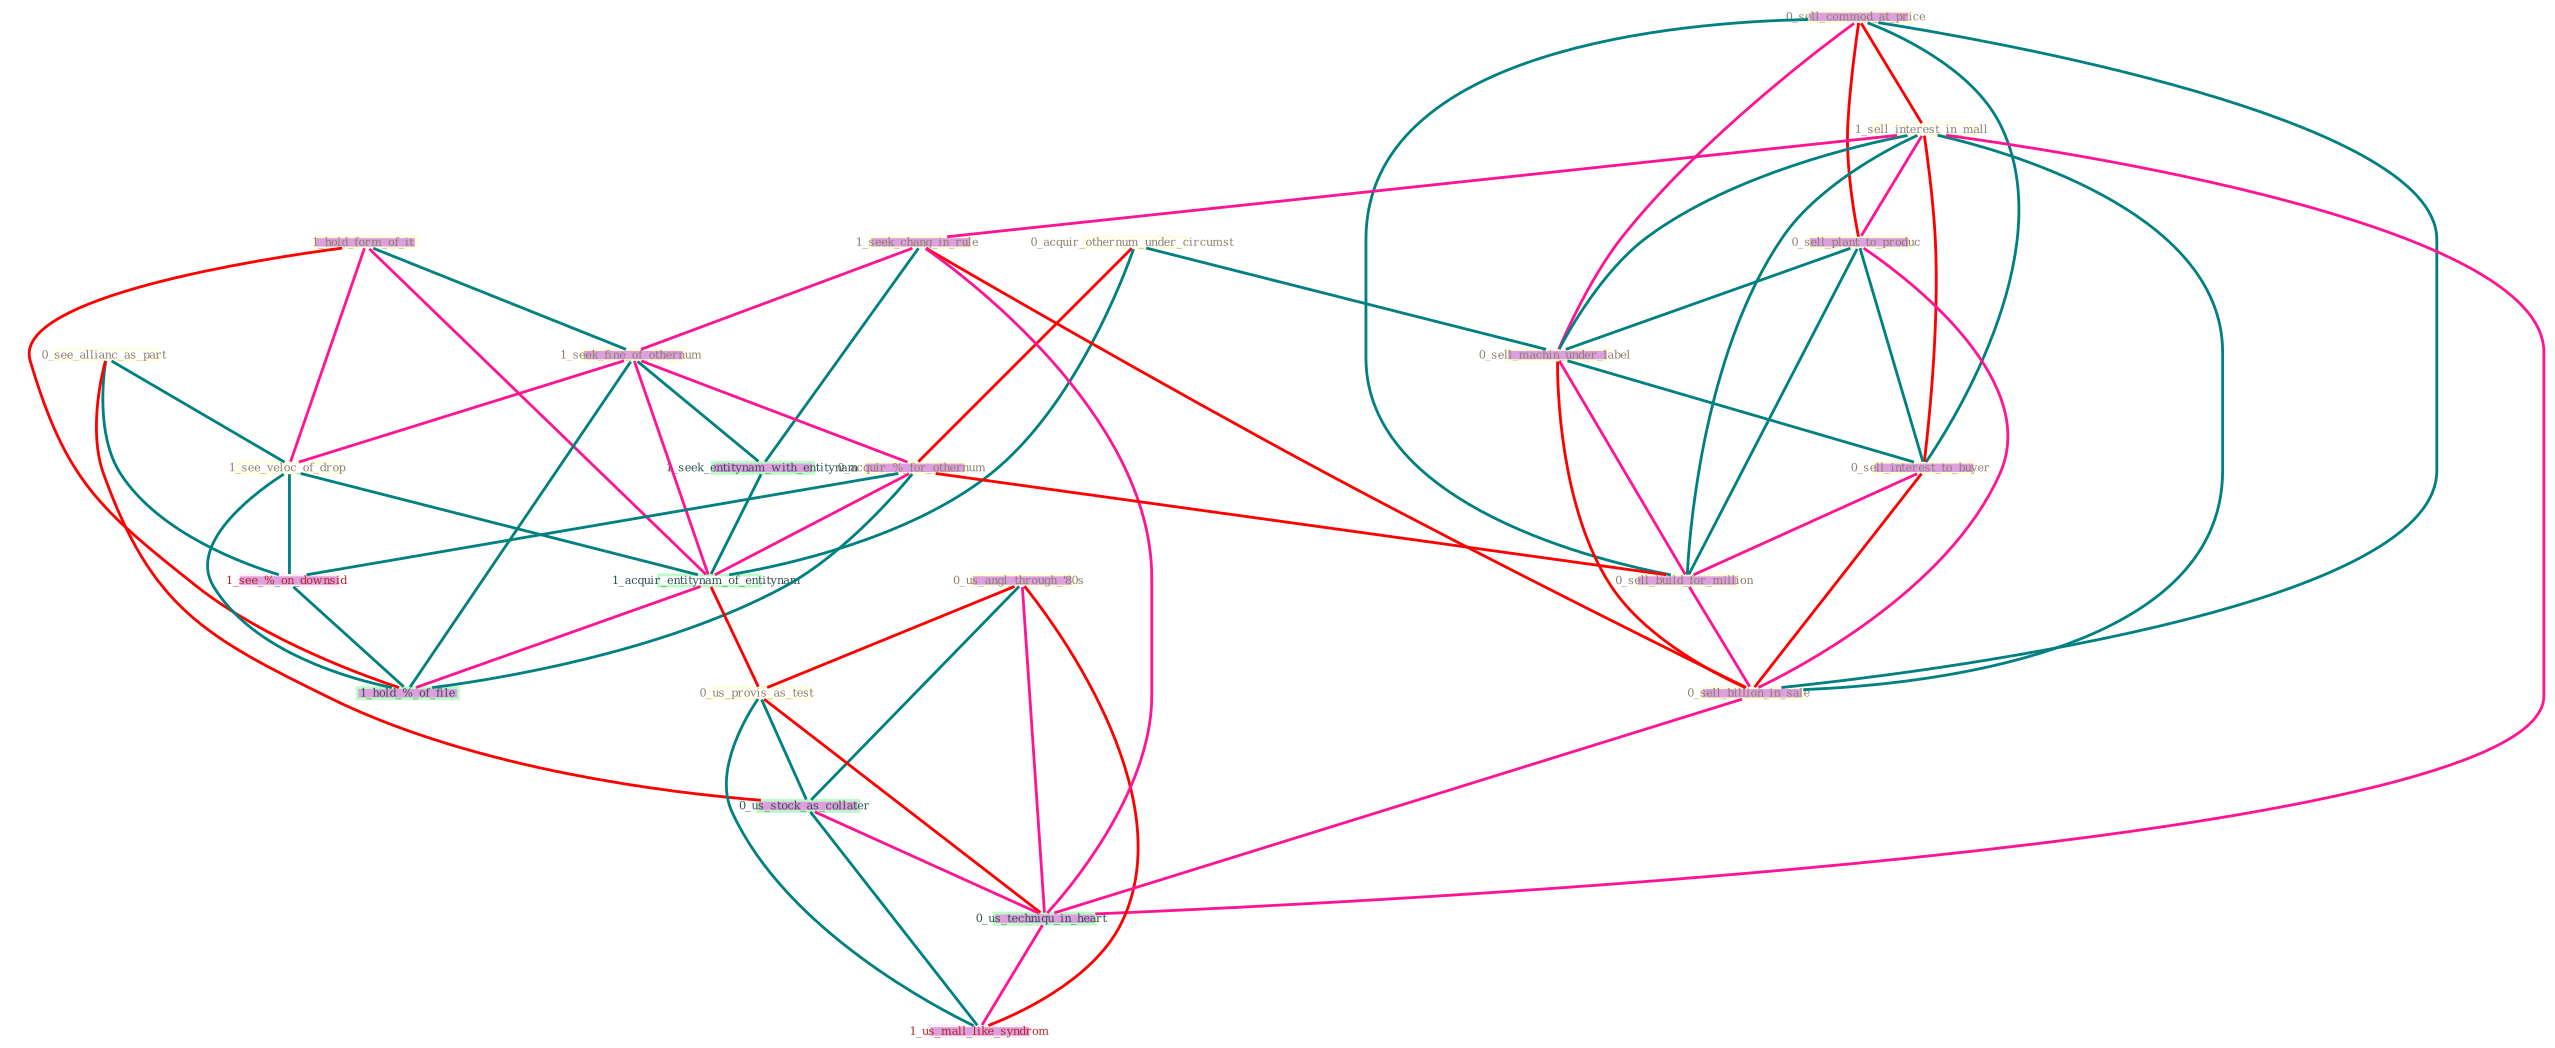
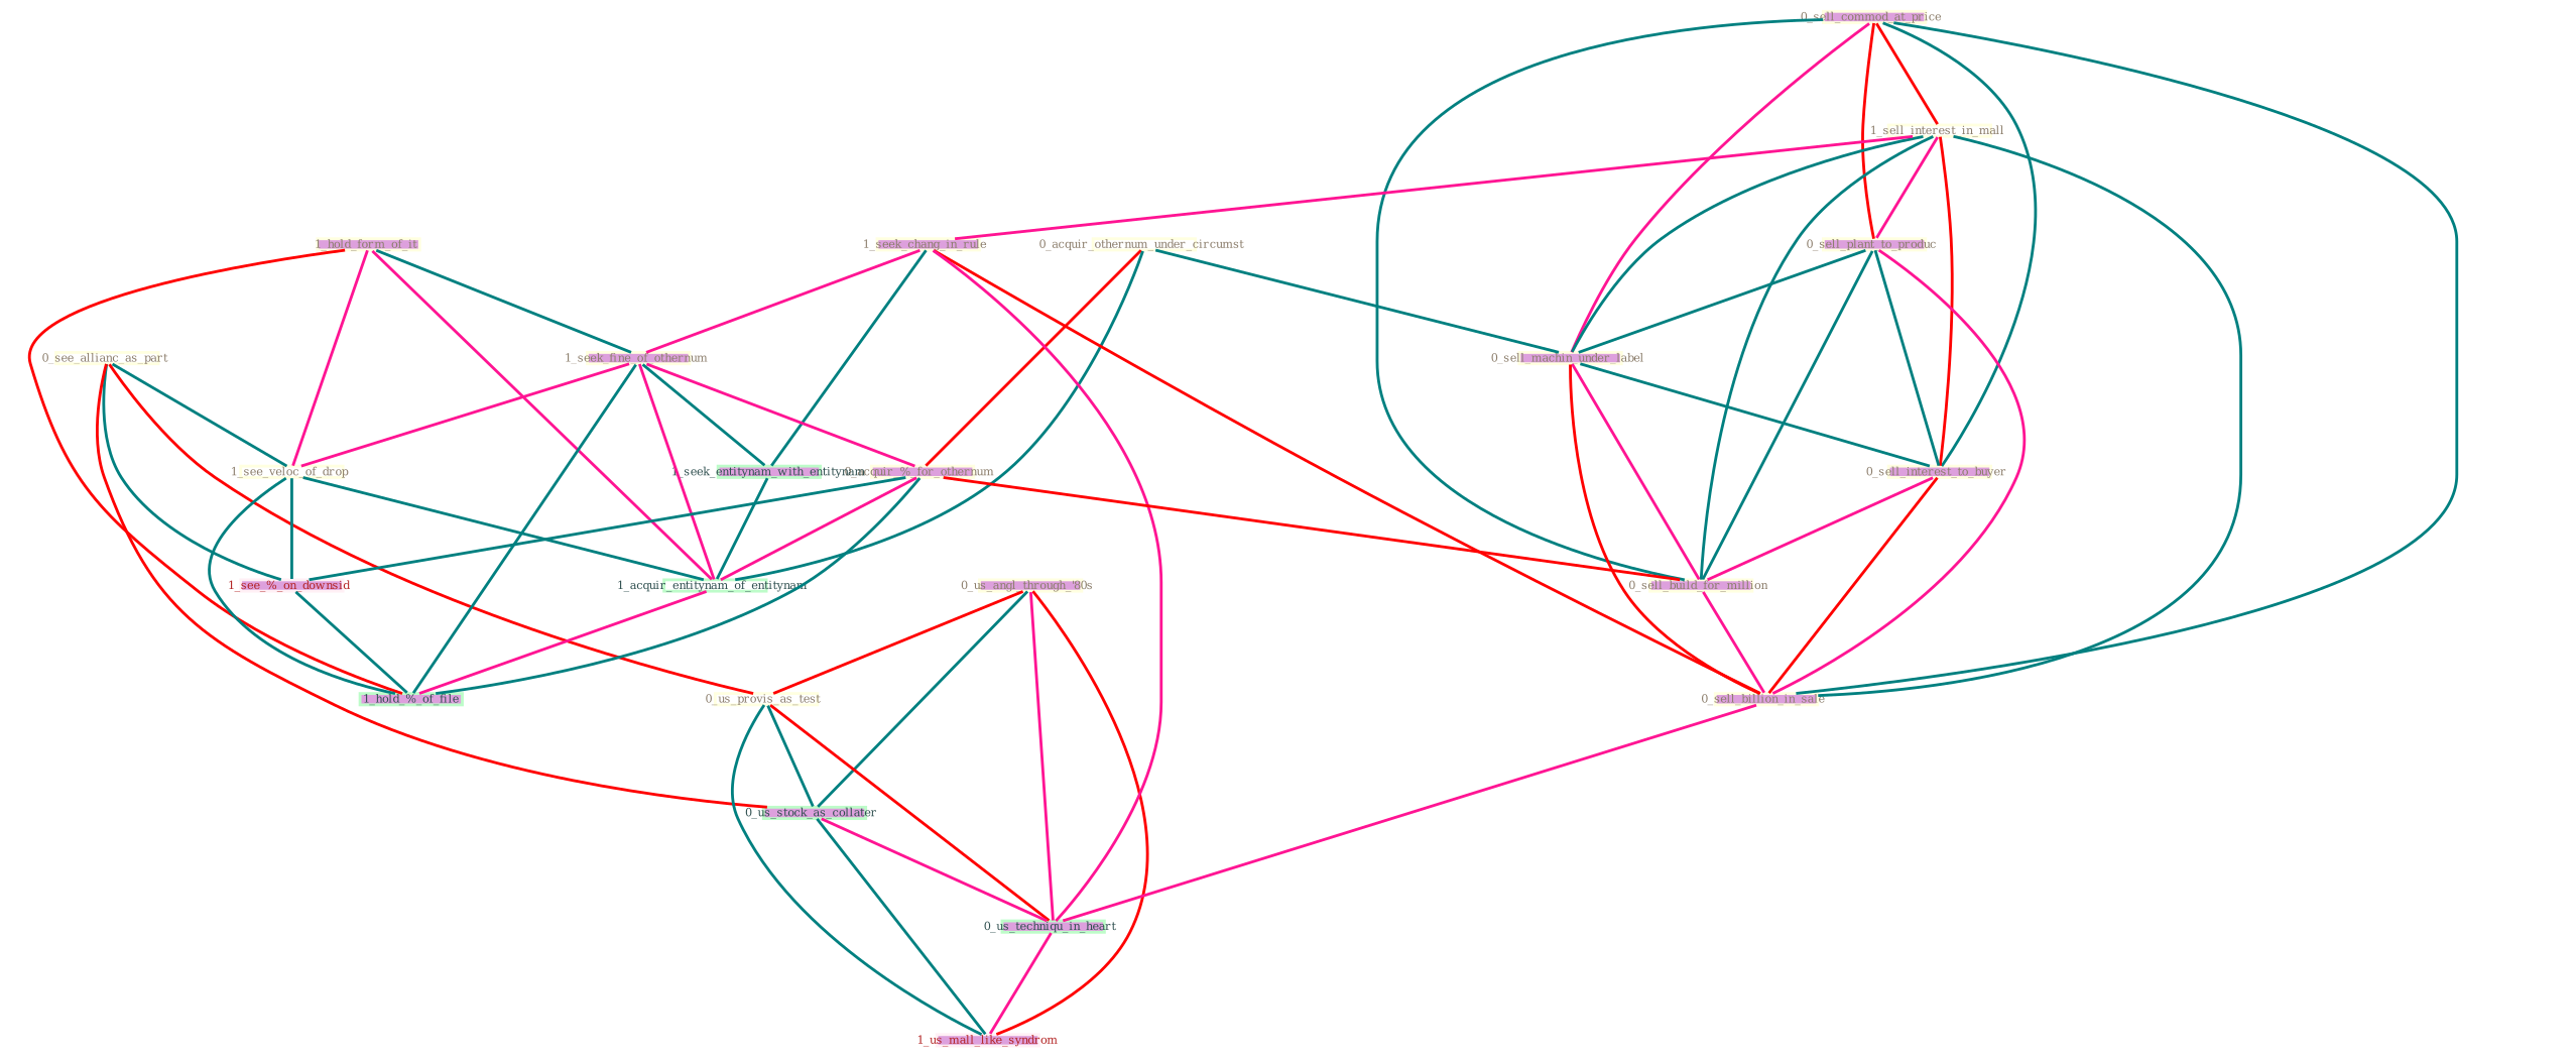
  graph {
    node [color="#ffffe0" fillcolor=plum fixedsize=true fontcolor="#8b7d6b" fontsize=4 shape=polygon style=filled]
    edge [color=teal w=1]
    "0_acquir_othernum_under_circumst " [fillcolor=white height=.06 width=.5]
    "0_sell_commod_at_price " [height=.06 width=.5]
    "1_hold_form_of_it " [height=.06 width=.5]
    "1_sell_interest_in_mall " [fillcolor=white height=.06 width=.5]
    "0_us_angl_through_'80s " [height=.06 width=.5]
    "0_sell_plant_to_produc " [height=.06 width=.5]
    "0_see_allianc_as_part " [fillcolor=white height=.06 width=.5]
    "0_us_provis_as_test " [fillcolor=white height=.06 width=.5]
    "0_sell_machin_under_label " [height=.06 width=.5]
    "1_seek_chang_in_rule " [height=.06 width=.5]
    "1_seek_fine_of_othernum " [height=.06 width=.5]
    "1_see_veloc_of_drop " [fillcolor=white height=.06 width=.5]
    "0_sell_interest_to_buyer " [height=.06 width=.5]
    "0_acquir_%_for_othernum " [height=.06 width=.5]
    "0_sell_build_for_million " [height=.06 width=.5]
    "0_sell_billion_in_sale " [height=.06 width=.5]
    "1_see_%_on_downsid " [color="#fff0f5" fontcolor="#b22222" height=.06 width=.5]
    n18 [color="#fff0f5" fontcolor="#b22222" height=.06 label="1_us_mall_like_syndrom" width=.5]
    "1_acquir_entitynam_of_entitynam " [color="#BDFCC9" fillcolor=white fontcolor="#2f4f4f" height=.06 width=.5]
    n20 [color="#BDFCC9" fontcolor="#2f4f4f" height=.06 label="1_hold_%_of_file" width=.5]
    "0_us_techniqu_in_heart " [color="#BDFCC9" fontcolor="#2f4f4f" height=.06 width=.5]
    "0_us_stock_as_collater " [color="#BDFCC9" fontcolor="#2f4f4f" height=.06 width=.5]
    n23 [color="#BDFCC9" fontcolor="#2f4f4f" height=.06 label="1_seek_entitynam_with_entitynam" width=.5]
    subgraph sub_1 {
      "0_acquir_othernum_under_circumst "
      "0_sell_commod_at_price "
      "1_hold_form_of_it "
      "1_sell_interest_in_mall "
      "0_us_angl_through_'80s "
      "0_sell_plant_to_produc "
      "0_see_allianc_as_part "
      "0_us_provis_as_test "
      "0_sell_machin_under_label "
      "1_seek_chang_in_rule "
      "1_seek_fine_of_othernum "
      "1_see_veloc_of_drop "
      "0_sell_interest_to_buyer "
      "0_acquir_%_for_othernum "
      "0_sell_build_for_million "
      "0_sell_billion_in_sale "
    }
    subgraph sub_2 {
      "1_see_%_on_downsid "
      n18
    }
    "0_acquir_othernum_under_circumst " -- "0_sell_machin_under_label "
    "0_acquir_othernum_under_circumst " -- "0_acquir_%_for_othernum " [color=red]
    "0_acquir_othernum_under_circumst " -- "1_acquir_entitynam_of_entitynam "
    "0_sell_commod_at_price " -- "1_sell_interest_in_mall " [color=red]
    "0_sell_commod_at_price " -- "0_sell_plant_to_produc " [color=red]
    "0_sell_commod_at_price " -- "0_sell_machin_under_label " [color=deeppink]
    "0_sell_commod_at_price " -- "0_sell_interest_to_buyer "
    "0_sell_commod_at_price " -- "0_sell_build_for_million "
    "0_sell_commod_at_price " -- "0_sell_billion_in_sale "
    "1_hold_form_of_it " -- "1_seek_fine_of_othernum "
    "1_hold_form_of_it " -- "1_see_veloc_of_drop " [color=deeppink]
    "1_hold_form_of_it " -- "1_acquir_entitynam_of_entitynam " [color=deeppink]
    "1_hold_form_of_it " -- n20 [color=red w=2]
    "1_sell_interest_in_mall " -- "0_sell_plant_to_produc " [color=deeppink]
    "1_sell_interest_in_mall " -- "0_sell_machin_under_label "
    "1_sell_interest_in_mall " -- "1_seek_chang_in_rule " [color=deeppink]
    "1_sell_interest_in_mall " -- "0_sell_interest_to_buyer " [color=red w=2]
    "1_sell_interest_in_mall " -- "0_sell_build_for_million "
    "1_sell_interest_in_mall " -- "0_sell_billion_in_sale " [w=2]
-   "1_sell_interest_in_mall " -- "0_us_techniqu_in_heart " [color=deeppink]
    "0_us_angl_through_'80s " -- "0_us_provis_as_test " [color=red]
    "0_us_angl_through_'80s " -- n18 [color=red]
    "0_us_angl_through_'80s " -- "0_us_techniqu_in_heart " [color=deeppink]
    "0_us_angl_through_'80s " -- "0_us_stock_as_collater "
    "0_sell_plant_to_produc " -- "0_sell_machin_under_label "
    "0_sell_plant_to_produc " -- "0_sell_interest_to_buyer " [w=2]
    "0_sell_plant_to_produc " -- "0_sell_build_for_million "
    "0_sell_plant_to_produc " -- "0_sell_billion_in_sale " [color=deeppink]
-   "1_acquir_entitynam_of_entitynam " -- "0_us_provis_as_test " [color=red]
+   "0_see_allianc_as_part " -- "0_us_provis_as_test " [color=red]
    "0_see_allianc_as_part " -- "1_see_veloc_of_drop "
    "0_see_allianc_as_part " -- "1_see_%_on_downsid "
    "0_see_allianc_as_part " -- "0_us_stock_as_collater " [color=red]
    "0_us_provis_as_test " -- n18
    "0_us_provis_as_test " -- "0_us_techniqu_in_heart " [color=red]
    "0_us_provis_as_test " -- "0_us_stock_as_collater " [w=2]
    "0_sell_machin_under_label " -- "0_sell_interest_to_buyer "
    "0_sell_machin_under_label " -- "0_sell_build_for_million " [color=deeppink]
    "0_sell_machin_under_label " -- "0_sell_billion_in_sale " [color=red]
    "1_seek_chang_in_rule " -- "1_seek_fine_of_othernum " [color=deeppink]
    "1_seek_chang_in_rule " -- "0_sell_billion_in_sale " [color=red]
    "1_seek_chang_in_rule " -- "0_us_techniqu_in_heart " [color=deeppink]
    "1_seek_chang_in_rule " -- n23
    "1_seek_fine_of_othernum " -- "1_see_veloc_of_drop " [color=deeppink]
    "1_seek_fine_of_othernum " -- "0_acquir_%_for_othernum " [color=deeppink]
    "1_seek_fine_of_othernum " -- "1_acquir_entitynam_of_entitynam " [color=deeppink]
    "1_seek_fine_of_othernum " -- n20
    "1_seek_fine_of_othernum " -- n23
    "1_see_veloc_of_drop " -- "1_see_%_on_downsid "
    "1_see_veloc_of_drop " -- "1_acquir_entitynam_of_entitynam "
    "1_see_veloc_of_drop " -- n20
    "0_sell_interest_to_buyer " -- "0_sell_build_for_million " [color=deeppink]
    "0_sell_interest_to_buyer " -- "0_sell_billion_in_sale " [color=red]
    "0_acquir_%_for_othernum " -- "0_sell_build_for_million " [color=red]
    "0_acquir_%_for_othernum " -- "1_see_%_on_downsid "
    "0_acquir_%_for_othernum " -- "1_acquir_entitynam_of_entitynam " [color=deeppink]
    "0_acquir_%_for_othernum " -- n20
    "0_sell_build_for_million " -- "0_sell_billion_in_sale " [color=deeppink]
    "0_sell_billion_in_sale " -- "0_us_techniqu_in_heart " [color=deeppink]
    "1_see_%_on_downsid " -- n20
    "1_acquir_entitynam_of_entitynam " -- n20 [color=deeppink]
    "0_us_techniqu_in_heart " -- n18 [color=deeppink]
    "0_us_stock_as_collater " -- n18
    "0_us_stock_as_collater " -- "0_us_techniqu_in_heart " [color=deeppink]
    n23 -- "1_acquir_entitynam_of_entitynam "
  }
